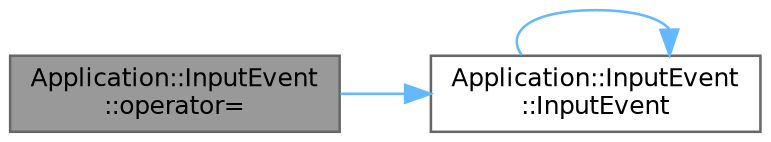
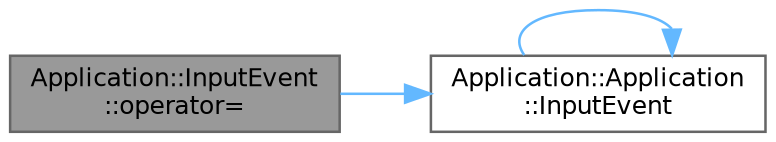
  digraph {
    rankdir=LR
    node [fontname=Helvetica fontsize=10 shape=box style=filled]
    edge [color=steelblue1 fontname=Helvetica fontsize=10 labelfontname=Helvetica labelfontsize=10 style=solid]
    n1 [color=gray40 fillcolor=grey60 fontcolor=black height=0.2 label="Application::InputEvent\l::operator=" width=0.4]
-   n2 [color=grey40 fillcolor=white height=0.2 label="Application::InputEvent\l::InputEvent" width=0.4]
+   n2 [color=grey40 fillcolor=white height=0.2 label="Application::Application\l::InputEvent" width=0.4]
    n1 -> n2
    n2 -> n2
  }
